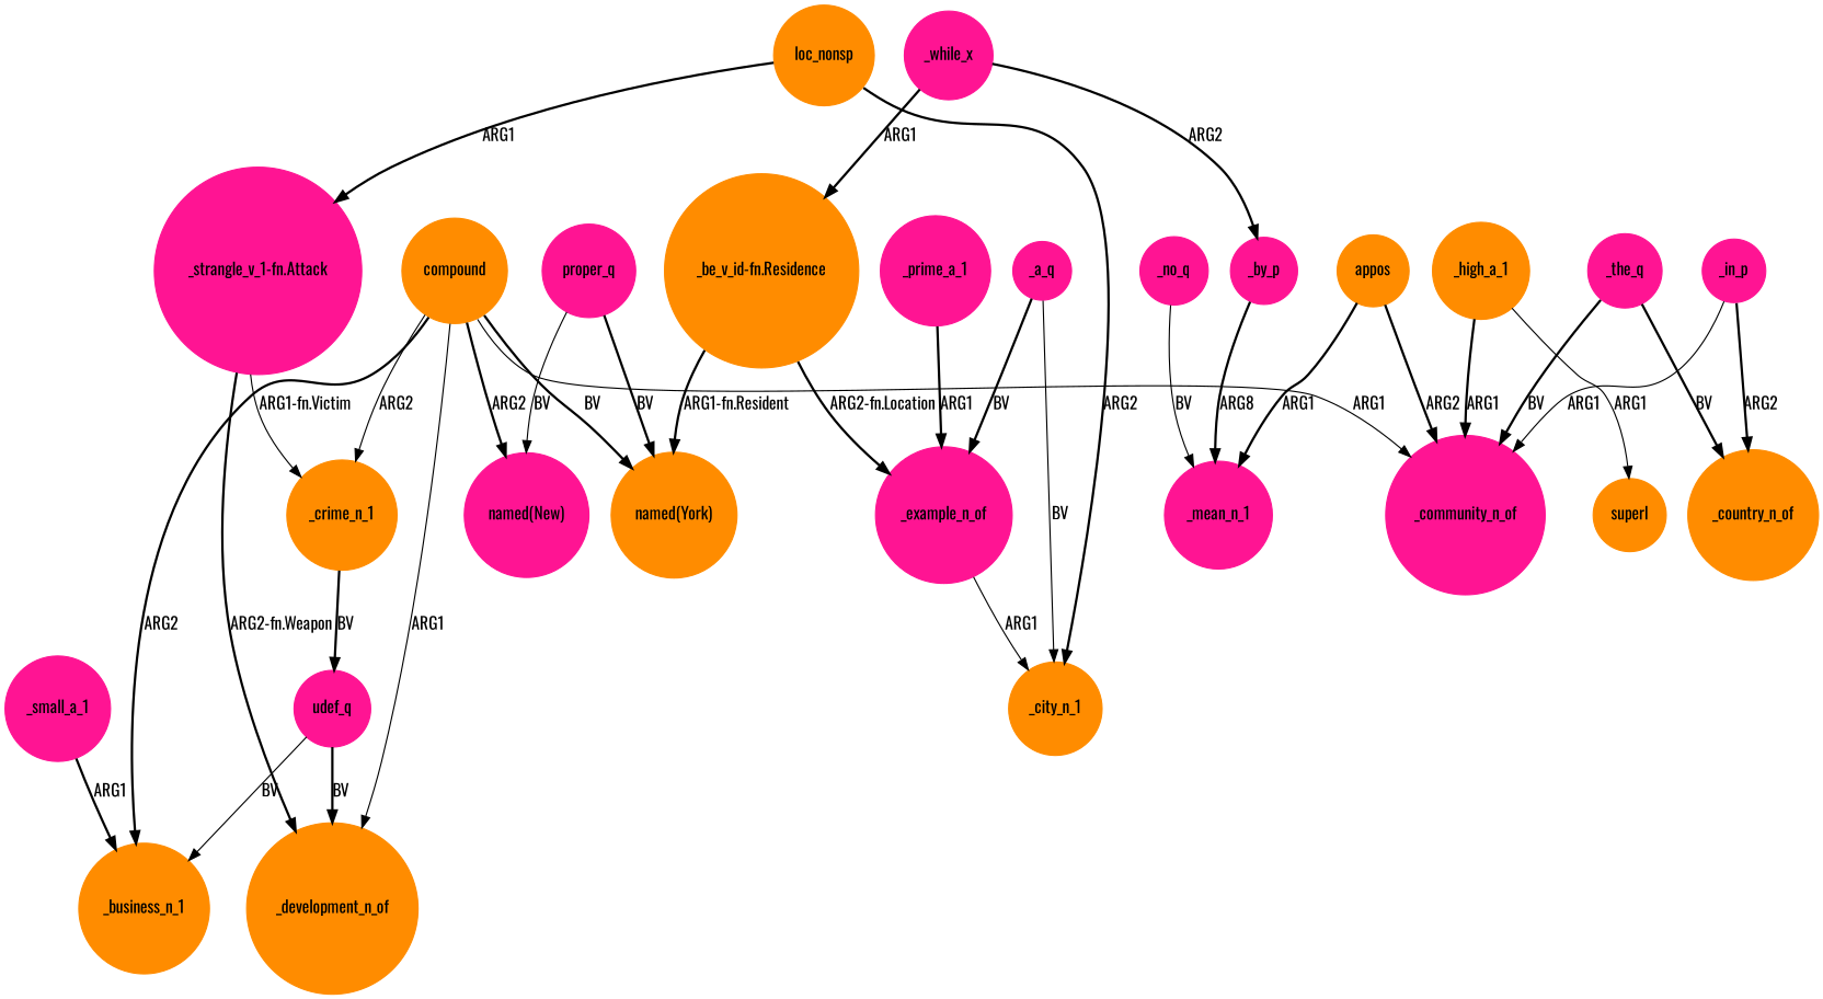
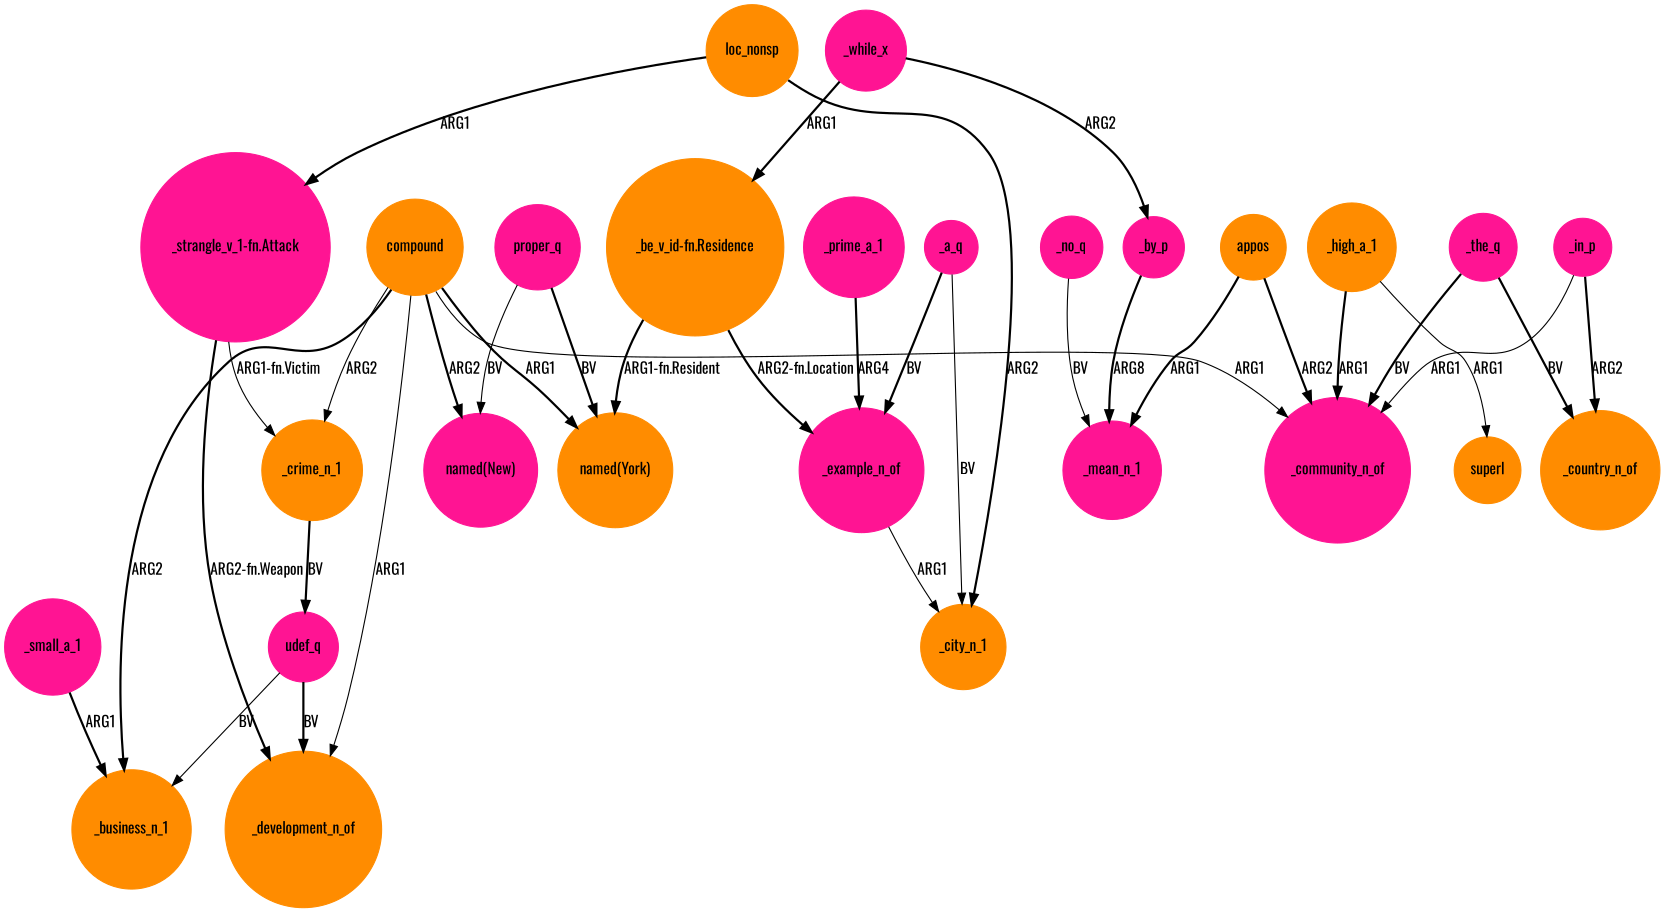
  digraph {
    fontname=Oswald
    node [color=deeppink fontname=Oswald shape=circle style=filled]
    edge [fontname=Oswald style=bold]
    compound [color=darkorange]
    _crime_n_1 [color=darkorange]
    "named(New)"
    _community_n_of
    _business_n_1 [color=darkorange]
    "named(York)" [color=darkorange]
    _development_n_of [color=darkorange]
    udef_q
    superl [color=darkorange]
    _high_a_1 [color=darkorange]
    proper_q
    "_be_v_id-fn.Residence" [color=darkorange]
    _example_n_of
    _city_n_1 [color=darkorange]
    appos [color=darkorange]
    _mean_n_1
    _by_p
    _small_a_1
    _no_q
    _prime_a_1
    _in_p
    _country_n_of [color=darkorange]
    loc_nonsp [color=darkorange]
    "_strangle_v_1-fn.Attack"
    _a_q
    _while_x
    _the_q
    compound -> _crime_n_1 [label=ARG2 style=solid]
    compound -> "named(New)" [label=ARG2]
    compound -> _community_n_of [label=ARG1 style=solid]
    compound -> _business_n_1 [label=ARG2]
-   compound -> "named(York)" [label=BV]
+   compound -> "named(York)" [label=ARG1]
    compound -> _development_n_of [label=ARG1 style=solid]
    _crime_n_1 -> udef_q [label=BV]
    udef_q -> _business_n_1 [label=BV style=solid]
    udef_q -> _development_n_of [label=BV]
    _high_a_1 -> _community_n_of [label=ARG1]
    _high_a_1 -> superl [label=ARG1 style=solid]
    proper_q -> "named(New)" [label=BV style=solid]
    proper_q -> "named(York)" [label=BV]
    "_be_v_id-fn.Residence" -> "named(York)" [label="ARG1-fn.Resident"]
    "_be_v_id-fn.Residence" -> _example_n_of [label="ARG2-fn.Location"]
    _example_n_of -> _city_n_1 [label=ARG1 style=solid]
    appos -> _community_n_of [label=ARG2]
    appos -> _mean_n_1 [label=ARG1]
    _by_p -> _mean_n_1 [label=ARG8]
    _small_a_1 -> _business_n_1 [label=ARG1]
    _no_q -> _mean_n_1 [label=BV style=solid]
-   _prime_a_1 -> _example_n_of [label=ARG1]
+   _prime_a_1 -> _example_n_of [label=ARG4]
    _in_p -> _community_n_of [label=ARG1 style=solid]
    _in_p -> _country_n_of [label=ARG2]
    loc_nonsp -> _city_n_1 [label=ARG2]
    loc_nonsp -> "_strangle_v_1-fn.Attack" [label=ARG1]
    "_strangle_v_1-fn.Attack" -> _crime_n_1 [label="ARG1-fn.Victim" style=solid]
    "_strangle_v_1-fn.Attack" -> _development_n_of [label="ARG2-fn.Weapon"]
    _a_q -> _example_n_of [label=BV]
    _a_q -> _city_n_1 [label=BV style=solid]
    _while_x -> "_be_v_id-fn.Residence" [label=ARG1]
    _while_x -> _by_p [label=ARG2]
    _the_q -> _community_n_of [label=BV]
    _the_q -> _country_n_of [label=BV]
  }
